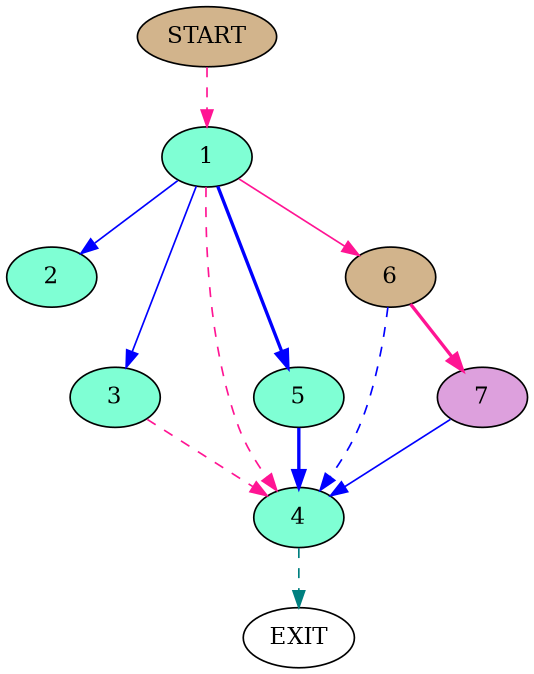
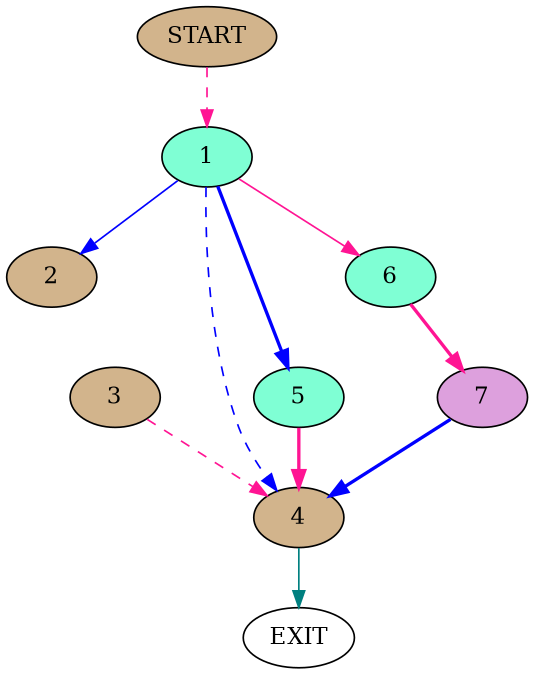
  digraph {
    node [fillcolor=aquamarine style=filled]
    edge [color=blue style=dashed]
    n1 [fillcolor=tan label=START]
    1
-   2
-   3
-   4
+   2 [fillcolor=tan]
+   3 [fillcolor=tan]
+   4 [fillcolor=tan]
    5
-   6 [fillcolor=tan]
+   6
    n8 [fillcolor=white label=EXIT]
    7 [fillcolor=plum]
    n1 -> 1 [color=deeppink]
    1 -> 2 [style=solid]
-   1 -> 3 [style=solid]
-   1 -> 4 [color=deeppink]
+   1 -> 4
    1 -> 5 [style=bold]
    1 -> 6 [color=deeppink style=solid]
    3 -> 4 [color=deeppink]
-   4 -> n8 [color=teal]
-   5 -> 4 [style=bold]
-   6 -> 4
+   4 -> n8 [color=teal style=solid]
+   5 -> 4 [color=deeppink style=bold]
    6 -> 7 [color=deeppink style=bold]
-   7 -> 4 [style=solid]
+   7 -> 4 [style=bold]
  }
